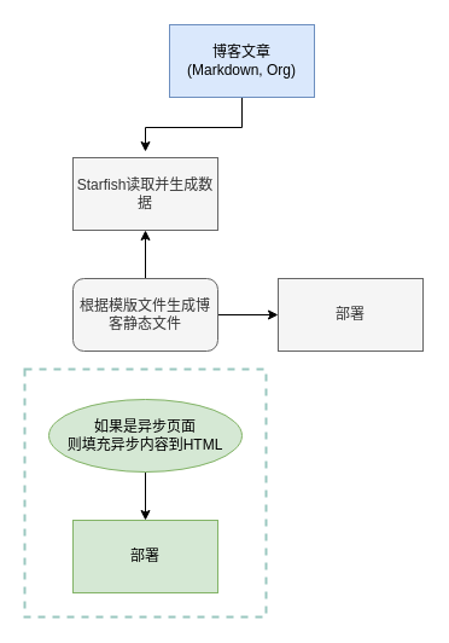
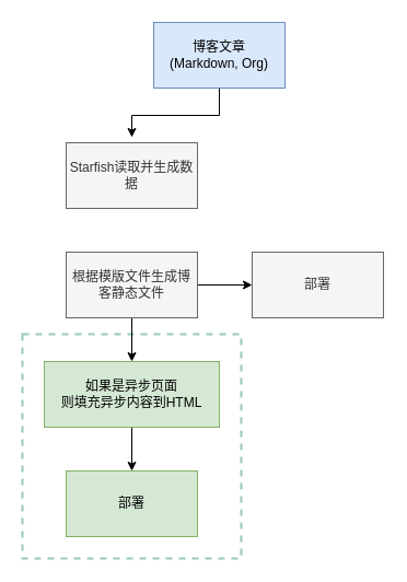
  <mxCell id="0" />
  <mxCell id="1" parent="0" />
  <mxCell id="2" value="" style="rounded=0;whiteSpace=wrap;html=1;dashed=1;fillColor=none;strokeColor=#9AC7BF;strokeWidth=2;" parent="1" vertex="1"><mxGeometry x="20" y="305" width="200" height="205" as="geometry" /></mxCell>
  <mxCell id="3" style="edgeStyle=orthogonalEdgeStyle;rounded=0;orthogonalLoop=1;jettySize=auto;html=1;" parent="1" edge="1"><mxGeometry relative="1" as="geometry"><mxPoint x="120" y="125" as="targetPoint" /><mxPoint x="200" y="75" as="sourcePoint" /><Array as="points"><mxPoint x="200" y="105" /><mxPoint x="120" y="105" /></Array></mxGeometry></mxCell>
  <mxCell id="4" value="博客文章&lt;br&gt;(Markdown, Org)" style="rounded=0;whiteSpace=wrap;html=1;fillColor=#dae8fc;strokeColor=#6c8ebf;" parent="1" vertex="1"><mxGeometry x="140" y="20" width="120" height="60" as="geometry" /></mxCell>
  <mxCell id="5" value="Starfish读取并生成数据" style="rounded=0;whiteSpace=wrap;html=1;fillColor=#f5f5f5;strokeColor=#666666;fontColor=#333333;" parent="1" vertex="1"><mxGeometry x="60" y="130" width="120" height="60" as="geometry" /></mxCell>
  <mxCell id="6" value="" style="edgeStyle=orthogonalEdgeStyle;rounded=0;orthogonalLoop=1;jettySize=auto;html=1;" parent="1" source="8" target="9" edge="1"><mxGeometry relative="1" as="geometry" /></mxCell>
- <mxCell id="7" value="" style="edgeStyle=orthogonalEdgeStyle;rounded=0;orthogonalLoop=1;jettySize=auto;html=1;" parent="1" source="8" target="5" edge="1"><mxGeometry relative="1" as="geometry" /></mxCell>
- <mxCell id="8" value="根据模版文件生成博客静态文件" style="whiteSpace=wrap;html=1;fillColor=#f5f5f5;strokeColor=#666666;fontColor=#333333;rounded=1;" parent="1" vertex="1"><mxGeometry x="60" y="230" width="120" height="60" as="geometry" /></mxCell>
+ <mxCell id="7" value="" style="edgeStyle=orthogonalEdgeStyle;rounded=0;orthogonalLoop=1;jettySize=auto;html=1;" parent="1" source="8" target="11" edge="1"><mxGeometry relative="1" as="geometry" /></mxCell>
+ <mxCell id="8" value="根据模版文件生成博客静态文件" style="rounded=0;whiteSpace=wrap;html=1;fillColor=#f5f5f5;strokeColor=#666666;fontColor=#333333;" parent="1" vertex="1"><mxGeometry x="60" y="230" width="120" height="60" as="geometry" /></mxCell>
  <mxCell id="9" value="部署" style="rounded=0;whiteSpace=wrap;html=1;fillColor=#f5f5f5;strokeColor=#666666;fontColor=#333333;" parent="1" vertex="1"><mxGeometry x="230" y="230" width="120" height="60" as="geometry" /></mxCell>
  <mxCell id="10" value="" style="edgeStyle=orthogonalEdgeStyle;rounded=0;orthogonalLoop=1;jettySize=auto;html=1;" parent="1" source="11" target="12" edge="1"><mxGeometry relative="1" as="geometry" /></mxCell>
- <mxCell id="11" value="如果是异步页面&lt;br&gt;则填充异步内容到HTML" style="ellipse;whiteSpace=wrap;html=1;fillColor=#d5e8d4;strokeColor=#82b366;" parent="1" vertex="1"><mxGeometry x="40" y="330" width="160" height="60" as="geometry" /></mxCell>
+ <mxCell id="11" value="如果是异步页面&lt;br&gt;则填充异步内容到HTML" style="rounded=0;whiteSpace=wrap;html=1;fillColor=#d5e8d4;strokeColor=#82b366;" parent="1" vertex="1"><mxGeometry x="40" y="330" width="160" height="60" as="geometry" /></mxCell>
  <mxCell id="12" value="部署" style="rounded=0;whiteSpace=wrap;html=1;fillColor=#d5e8d4;strokeColor=#82b366;" parent="1" vertex="1"><mxGeometry x="60" y="430" width="120" height="60" as="geometry" /></mxCell>
